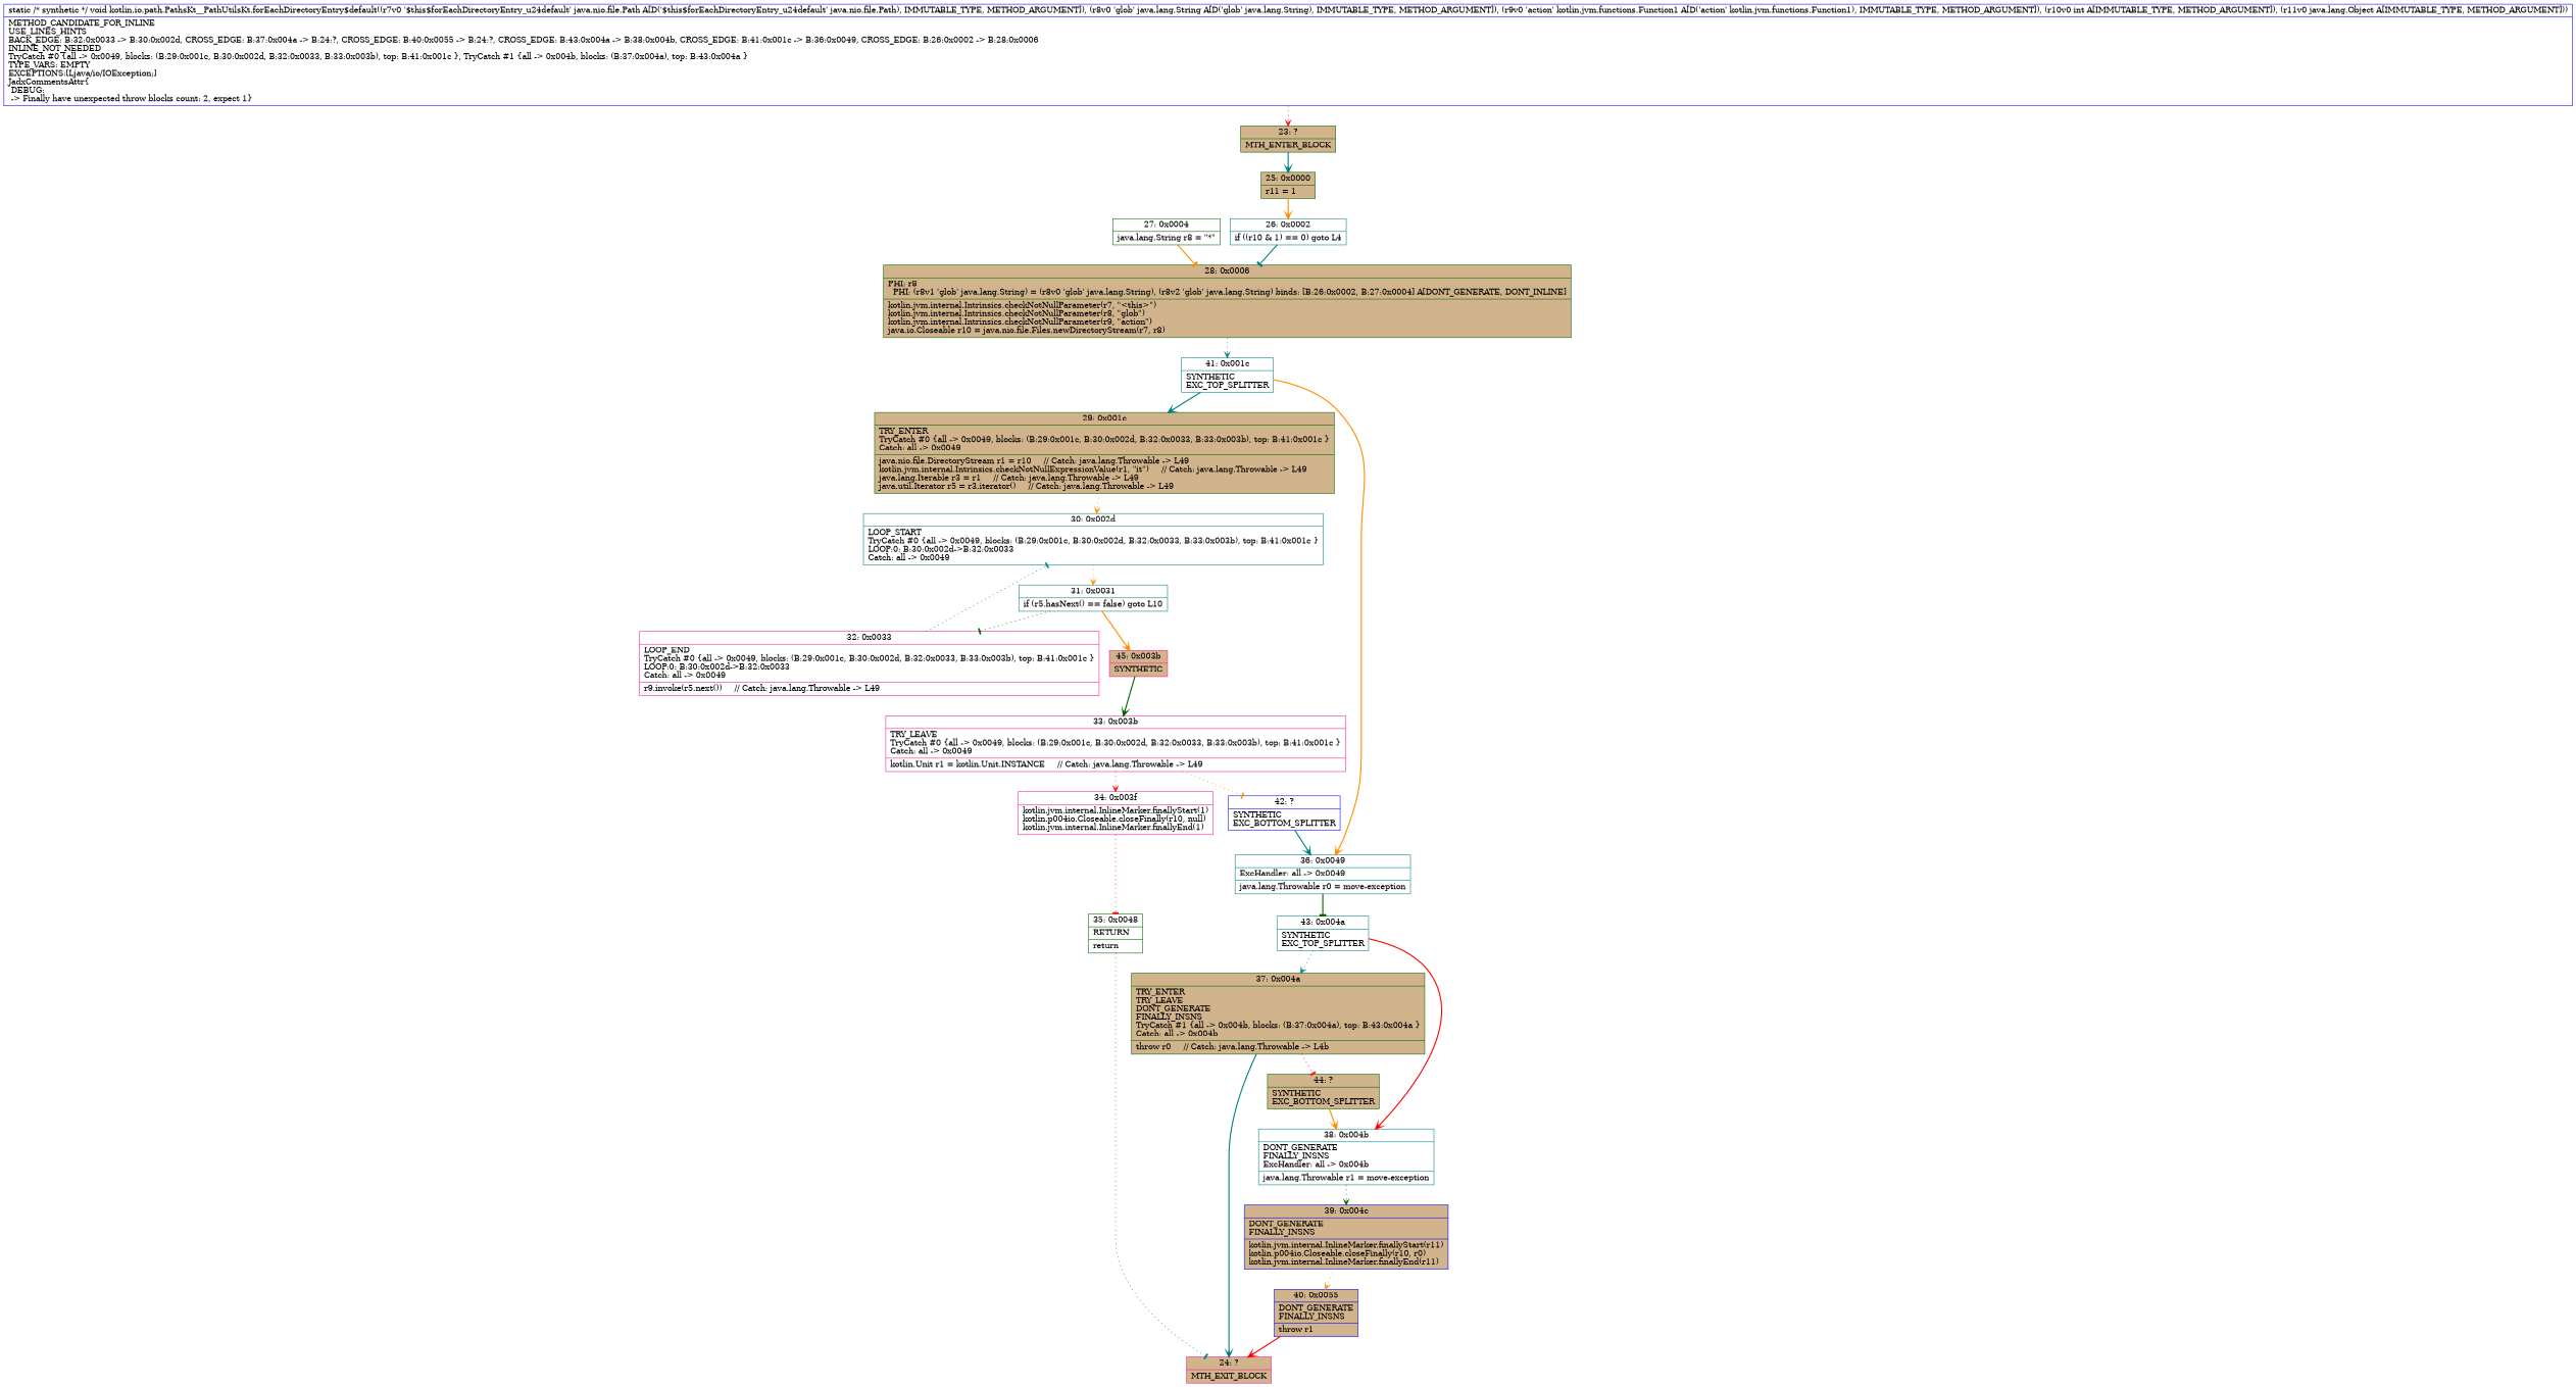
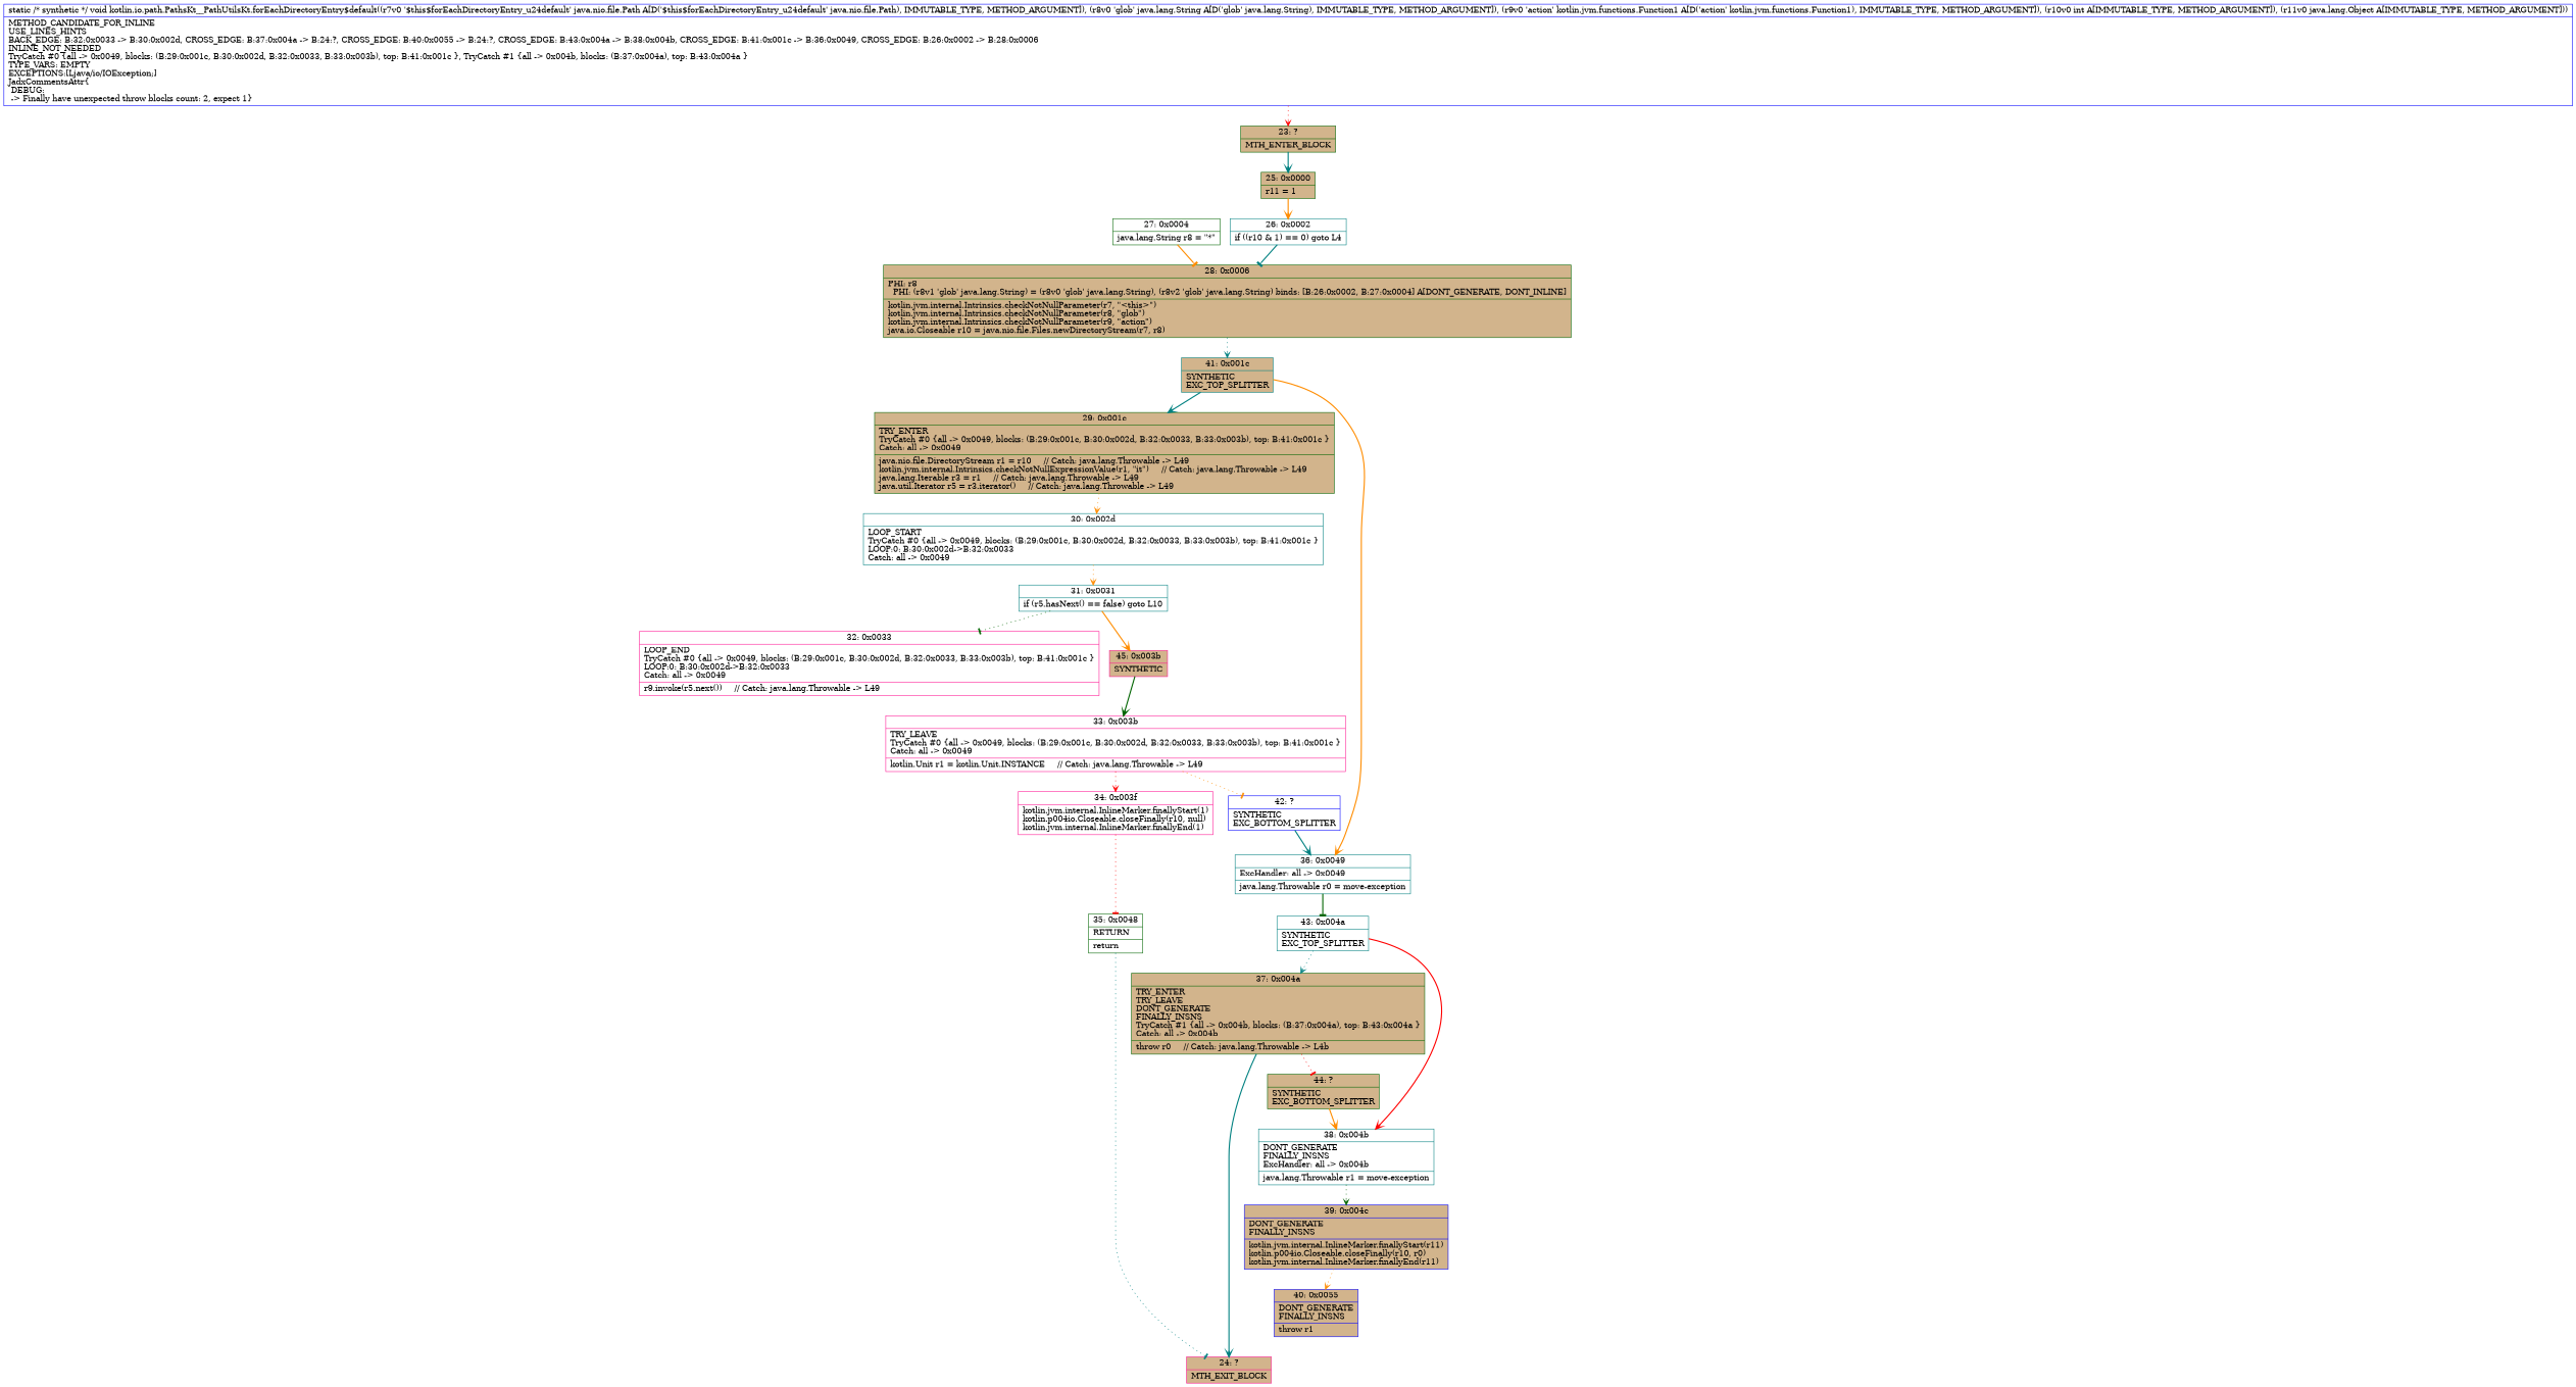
  digraph {
    node [color=darkgreen fillcolor=white shape=record style=filled]
    edge [arrowhead=vee color=teal style=bold]
    n1 [fillcolor=tan label="{23\:\ ?|MTH_ENTER_BLOCK\l}"]
    n2 [fillcolor=tan label="{25\:\ 0x0000|r11 = 1\l}"]
    n3 [color=teal label="{26\:\ 0x0002|if ((r10 & 1) == 0) goto L4\l}"]
    n4 [fillcolor=tan label="{28\:\ 0x0006|PHI: r8 \l  PHI: (r8v1 'glob' java.lang.String) = (r8v0 'glob' java.lang.String), (r8v2 'glob' java.lang.String) binds: [B:26:0x0002, B:27:0x0004] A[DONT_GENERATE, DONT_INLINE]\l|kotlin.jvm.internal.Intrinsics.checkNotNullParameter(r7, \"\<this\>\")\lkotlin.jvm.internal.Intrinsics.checkNotNullParameter(r8, \"glob\")\lkotlin.jvm.internal.Intrinsics.checkNotNullParameter(r9, \"action\")\ljava.io.Closeable r10 = java.nio.file.Files.newDirectoryStream(r7, r8)\l}"]
    n5 [label="{27\:\ 0x0004|java.lang.String r8 = \"*\"\l}"]
-   n6 [color=teal label="{41\:\ 0x001c|SYNTHETIC\lEXC_TOP_SPLITTER\l}"]
+   n6 [color=teal fillcolor=tan label="{41\:\ 0x001c|SYNTHETIC\lEXC_TOP_SPLITTER\l}"]
    n7 [fillcolor=tan label="{29\:\ 0x001c|TRY_ENTER\lTryCatch #0 \{all \-\> 0x0049, blocks: (B:29:0x001c, B:30:0x002d, B:32:0x0033, B:33:0x003b), top: B:41:0x001c \}\lCatch: all \-\> 0x0049\l|java.nio.file.DirectoryStream r1 = r10     \/\/ Catch: java.lang.Throwable \-\> L49\lkotlin.jvm.internal.Intrinsics.checkNotNullExpressionValue(r1, \"it\")     \/\/ Catch: java.lang.Throwable \-\> L49\ljava.lang.Iterable r3 = r1     \/\/ Catch: java.lang.Throwable \-\> L49\ljava.util.Iterator r5 = r3.iterator()     \/\/ Catch: java.lang.Throwable \-\> L49\l}"]
    n8 [color=teal label="{36\:\ 0x0049|ExcHandler: all \-\> 0x0049\l|java.lang.Throwable r0 = move\-exception\l}"]
    n9 [color=teal label="{30\:\ 0x002d|LOOP_START\lTryCatch #0 \{all \-\> 0x0049, blocks: (B:29:0x001c, B:30:0x002d, B:32:0x0033, B:33:0x003b), top: B:41:0x001c \}\lLOOP:0: B:30:0x002d\-\>B:32:0x0033\lCatch: all \-\> 0x0049\l}"]
    n10 [color=teal label="{43\:\ 0x004a|SYNTHETIC\lEXC_TOP_SPLITTER\l}"]
    n11 [color=teal label="{31\:\ 0x0031|if (r5.hasNext() == false) goto L10\l}"]
    n12 [color=deeppink label="{32\:\ 0x0033|LOOP_END\lTryCatch #0 \{all \-\> 0x0049, blocks: (B:29:0x001c, B:30:0x002d, B:32:0x0033, B:33:0x003b), top: B:41:0x001c \}\lLOOP:0: B:30:0x002d\-\>B:32:0x0033\lCatch: all \-\> 0x0049\l|r9.invoke(r5.next())     \/\/ Catch: java.lang.Throwable \-\> L49\l}"]
    n13 [color=deeppink fillcolor=tan label="{45\:\ 0x003b|SYNTHETIC\l}"]
    n14 [color=deeppink label="{33\:\ 0x003b|TRY_LEAVE\lTryCatch #0 \{all \-\> 0x0049, blocks: (B:29:0x001c, B:30:0x002d, B:32:0x0033, B:33:0x003b), top: B:41:0x001c \}\lCatch: all \-\> 0x0049\l|kotlin.Unit r1 = kotlin.Unit.INSTANCE     \/\/ Catch: java.lang.Throwable \-\> L49\l}"]
    n15 [color=deeppink label="{34\:\ 0x003f|kotlin.jvm.internal.InlineMarker.finallyStart(1)\lkotlin.p004io.Closeable.closeFinally(r10, null)\lkotlin.jvm.internal.InlineMarker.finallyEnd(1)\l}"]
    n16 [color=blue label="{42\:\ ?|SYNTHETIC\lEXC_BOTTOM_SPLITTER\l}"]
    n17 [label="{35\:\ 0x0048|RETURN\l|return\l}"]
    n18 [color=deeppink fillcolor=tan label="{24\:\ ?|MTH_EXIT_BLOCK\l}"]
    n19 [fillcolor=tan label="{37\:\ 0x004a|TRY_ENTER\lTRY_LEAVE\lDONT_GENERATE\lFINALLY_INSNS\lTryCatch #1 \{all \-\> 0x004b, blocks: (B:37:0x004a), top: B:43:0x004a \}\lCatch: all \-\> 0x004b\l|throw r0     \/\/ Catch: java.lang.Throwable \-\> L4b\l}"]
    n20 [color=teal label="{38\:\ 0x004b|DONT_GENERATE\lFINALLY_INSNS\lExcHandler: all \-\> 0x004b\l|java.lang.Throwable r1 = move\-exception\l}"]
    n21 [fillcolor=tan label="{44\:\ ?|SYNTHETIC\lEXC_BOTTOM_SPLITTER\l}"]
    n22 [color=blue fillcolor=tan label="{39\:\ 0x004c|DONT_GENERATE\lFINALLY_INSNS\l|kotlin.jvm.internal.InlineMarker.finallyStart(r11)\lkotlin.p004io.Closeable.closeFinally(r10, r0)\lkotlin.jvm.internal.InlineMarker.finallyEnd(r11)\l}"]
    n23 [color=blue fillcolor=tan label="{40\:\ 0x0055|DONT_GENERATE\lFINALLY_INSNS\l|throw r1\l}"]
    n24 [color=blue label="{static \/* synthetic *\/ void kotlin.io.path.PathsKt__PathUtilsKt.forEachDirectoryEntry$default((r7v0 '$this$forEachDirectoryEntry_u24default' java.nio.file.Path A[D('$this$forEachDirectoryEntry_u24default' java.nio.file.Path), IMMUTABLE_TYPE, METHOD_ARGUMENT]), (r8v0 'glob' java.lang.String A[D('glob' java.lang.String), IMMUTABLE_TYPE, METHOD_ARGUMENT]), (r9v0 'action' kotlin.jvm.functions.Function1 A[D('action' kotlin.jvm.functions.Function1), IMMUTABLE_TYPE, METHOD_ARGUMENT]), (r10v0 int A[IMMUTABLE_TYPE, METHOD_ARGUMENT]), (r11v0 java.lang.Object A[IMMUTABLE_TYPE, METHOD_ARGUMENT]))  | METHOD_CANDIDATE_FOR_INLINE\lUSE_LINES_HINTS\lBACK_EDGE: B:32:0x0033 \-\> B:30:0x002d, CROSS_EDGE: B:37:0x004a \-\> B:24:?, CROSS_EDGE: B:40:0x0055 \-\> B:24:?, CROSS_EDGE: B:43:0x004a \-\> B:38:0x004b, CROSS_EDGE: B:41:0x001c \-\> B:36:0x0049, CROSS_EDGE: B:26:0x0002 \-\> B:28:0x0006\lINLINE_NOT_NEEDED\lTryCatch #0 \{all \-\> 0x0049, blocks: (B:29:0x001c, B:30:0x002d, B:32:0x0033, B:33:0x003b), top: B:41:0x001c \}, TryCatch #1 \{all \-\> 0x004b, blocks: (B:37:0x004a), top: B:43:0x004a \}\lTYPE_VARS: EMPTY\lEXCEPTIONS:[Ljava\/io\/IOException;]\lJadxCommentsAttr\{\l DEBUG: \l \-\> Finally have unexpected throw blocks count: 2, expect 1\}\l}"]
    n1 -> n2
    n2 -> n3 [color=darkorange]
    n3 -> n4 [arrowhead=tee]
    n4 -> n6 [style=dotted]
    n5 -> n4 [arrowhead=tee color=darkorange]
    n6 -> n7
    n6 -> n8 [color=darkorange]
    n7 -> n9 [color=darkorange style=dotted]
    n8 -> n10 [arrowhead=tee color=darkgreen]
    n9 -> n11 [color=darkorange style=dotted]
    n10 -> n19 [style=dotted]
    n10 -> n20 [color=red]
    n11 -> n12 [arrowhead=tee color=darkgreen style=dotted]
    n11 -> n13 [color=darkorange]
-   n12 -> n9 [arrowhead=tee style=dotted]
    n13 -> n14 [color=darkgreen]
    n14 -> n15 [color=red style=dotted]
    n14 -> n16 [arrowhead=tee color=darkorange style=dotted]
    n15 -> n17 [arrowhead=tee color=red style=dotted]
    n16 -> n8
    n17 -> n18 [arrowhead=tee style=dotted]
    n19 -> n18
    n19 -> n21 [arrowhead=tee color=red style=dotted]
    n20 -> n22 [color=darkgreen style=dotted]
    n21 -> n20 [color=darkorange]
    n22 -> n23 [color=darkorange style=dotted]
-   n23 -> n18 [color=red]
    n24 -> n1 [color=red style=dotted]
  }
